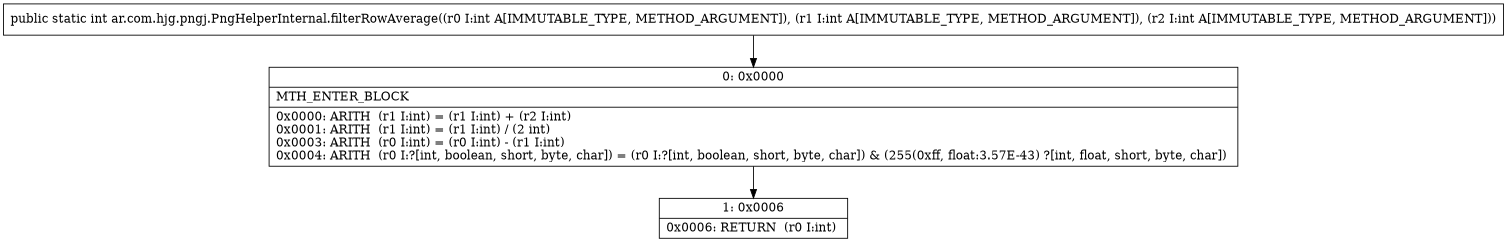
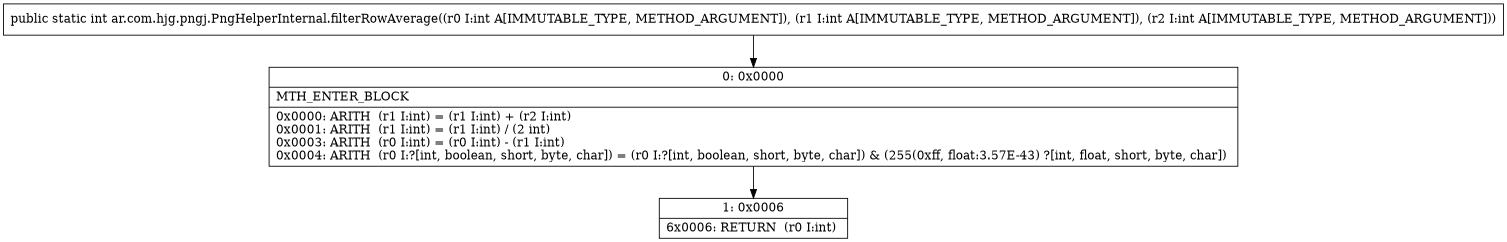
  digraph {
    node [shape=record]
    n1 [label="{0\:\ 0x0000|MTH_ENTER_BLOCK\l|0x0000: ARITH  (r1 I:int) = (r1 I:int) + (r2 I:int) \l0x0001: ARITH  (r1 I:int) = (r1 I:int) \/ (2 int) \l0x0003: ARITH  (r0 I:int) = (r0 I:int) \- (r1 I:int) \l0x0004: ARITH  (r0 I:?[int, boolean, short, byte, char]) = (r0 I:?[int, boolean, short, byte, char]) & (255(0xff, float:3.57E\-43) ?[int, float, short, byte, char]) \l}"]
-   n2 [label="{1\:\ 0x0006|0x0006: RETURN  (r0 I:int) \l}"]
+   n2 [label="{1\:\ 0x0006|6x0006: RETURN  (r0 I:int) \l}"]
    n3 [label="{public static int ar.com.hjg.pngj.PngHelperInternal.filterRowAverage((r0 I:int A[IMMUTABLE_TYPE, METHOD_ARGUMENT]), (r1 I:int A[IMMUTABLE_TYPE, METHOD_ARGUMENT]), (r2 I:int A[IMMUTABLE_TYPE, METHOD_ARGUMENT])) }"]
    n1 -> n2
    n3 -> n1
  }
